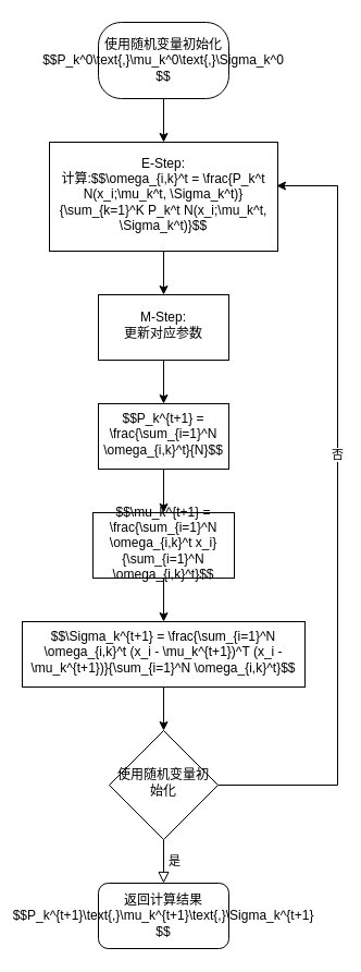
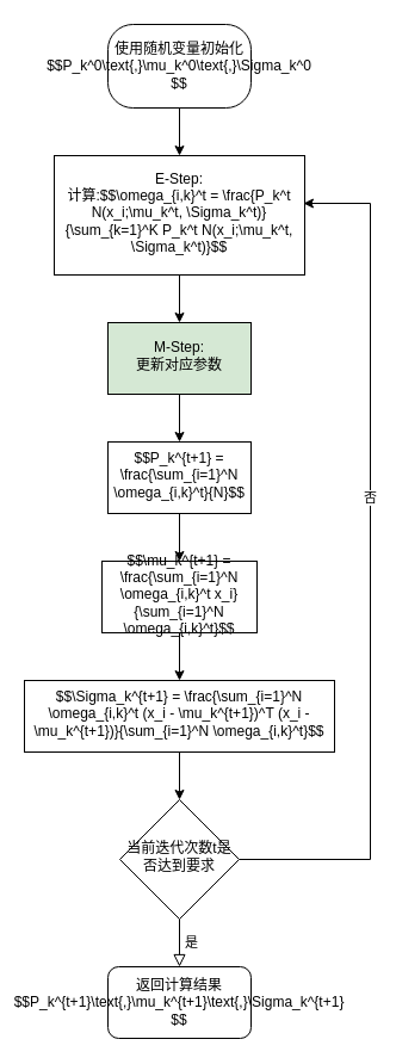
  <mxCell id="0" />
  <mxCell id="1" parent="0" />
  <mxCell id="2" style="edgeStyle=orthogonalEdgeStyle;rounded=0;orthogonalLoop=1;jettySize=auto;html=1;exitX=0.5;exitY=1;exitDx=0;exitDy=0;" edge="1" parent="1" source="3" target="5"><mxGeometry relative="1" as="geometry" /></mxCell>
  <mxCell id="3" value="使用随机变量初始化$$P_k^0\text{,}\mu_k^0\text{,}\Sigma_k^0&lt;br&gt;$$" style="rounded=1;whiteSpace=wrap;html=1;fontSize=12;glass=0;strokeWidth=1;shadow=0;arcSize=30;" parent="1" vertex="1"><mxGeometry x="90" y="20" width="120" height="70" as="geometry" /></mxCell>
  <mxCell id="4" value="" style="edgeStyle=orthogonalEdgeStyle;rounded=0;orthogonalLoop=1;jettySize=auto;html=1;" parent="1" source="5" target="7" edge="1"><mxGeometry relative="1" as="geometry" /></mxCell>
  <mxCell id="5" value="E-Step:&lt;br&gt;计算:$$\omega_{i,k}^t = \frac{P_k^t N(x_i;\mu_k^t, \Sigma_k^t)}{\sum_{k=1}^K P_k^t N(x_i;\mu_k^t, \Sigma_k^t)}$$" style="whiteSpace=wrap;html=1;shadow=0;strokeWidth=1;spacing=6;spacingTop=-4;" parent="1" vertex="1"><mxGeometry x="45" y="130" width="210" height="100" as="geometry" /></mxCell>
  <mxCell id="6" value="" style="edgeStyle=orthogonalEdgeStyle;rounded=0;orthogonalLoop=1;jettySize=auto;html=1;" parent="1" source="7" target="9" edge="1"><mxGeometry relative="1" as="geometry" /></mxCell>
- <mxCell id="7" value="M-Step:&lt;br&gt;更新对应参数" style="whiteSpace=wrap;html=1;shadow=0;strokeWidth=1;spacing=6;spacingTop=-4;" parent="1" vertex="1"><mxGeometry x="90" y="270" width="120" height="60" as="geometry" /></mxCell>
+ <mxCell id="7" value="M-Step:&lt;br&gt;更新对应参数" style="whiteSpace=wrap;html=1;shadow=0;strokeWidth=1;spacing=6;spacingTop=-4;fillColor=#d5e8d4;" parent="1" vertex="1"><mxGeometry x="90" y="270" width="120" height="60" as="geometry" /></mxCell>
  <mxCell id="8" value="" style="edgeStyle=orthogonalEdgeStyle;rounded=0;orthogonalLoop=1;jettySize=auto;html=1;" parent="1" source="9" target="11" edge="1"><mxGeometry relative="1" as="geometry" /></mxCell>
  <mxCell id="9" value="$$P_k^{t+1} = \frac{\sum_{i=1}^N \omega_{i,k}^t}{N}$$" style="whiteSpace=wrap;html=1;shadow=0;strokeWidth=1;spacing=6;spacingTop=-4;" parent="1" vertex="1"><mxGeometry x="90" y="370" width="120" height="60" as="geometry" /></mxCell>
  <mxCell id="10" value="" style="edgeStyle=orthogonalEdgeStyle;rounded=0;orthogonalLoop=1;jettySize=auto;html=1;" parent="1" source="11" target="13" edge="1"><mxGeometry relative="1" as="geometry" /></mxCell>
  <mxCell id="11" value="$$\mu_k^{t+1} = \frac{\sum_{i=1}^N \omega_{i,k}^t x_i}{\sum_{i=1}^N \omega_{i,k}^t}$$" style="whiteSpace=wrap;html=1;shadow=0;strokeWidth=1;spacing=6;spacingTop=-4;" parent="1" vertex="1"><mxGeometry x="85" y="470" width="130" height="60" as="geometry" /></mxCell>
  <mxCell id="12" style="edgeStyle=orthogonalEdgeStyle;rounded=0;orthogonalLoop=1;jettySize=auto;html=1;exitX=0.5;exitY=1;exitDx=0;exitDy=0;entryX=0.5;entryY=0;entryDx=0;entryDy=0;" edge="1" parent="1" source="13" target="17"><mxGeometry relative="1" as="geometry" /></mxCell>
  <mxCell id="13" value="$$\Sigma_k^{t+1} = \frac{\sum_{i=1}^N \omega_{i,k}^t (x_i - \mu_k^{t+1})^T (x_i - \mu_k^{t+1})}{\sum_{i=1}^N \omega_{i,k}^t}$$" style="whiteSpace=wrap;html=1;shadow=0;strokeWidth=1;spacing=6;spacingTop=-4;" parent="1" vertex="1"><mxGeometry x="20" y="570" width="260" height="60" as="geometry" /></mxCell>
  <mxCell id="14" value="是" style="edgeStyle=orthogonalEdgeStyle;rounded=0;html=1;jettySize=auto;orthogonalLoop=1;fontSize=11;endArrow=block;endFill=0;endSize=8;strokeWidth=1;shadow=0;labelBackgroundColor=none;" edge="1" parent="1" source="17" target="18"><mxGeometry y="10" relative="1" as="geometry"><mxPoint as="offset" /></mxGeometry></mxCell>
  <mxCell id="15" style="edgeStyle=orthogonalEdgeStyle;rounded=0;orthogonalLoop=1;jettySize=auto;html=1;entryX=0.995;entryY=0.4;entryDx=0;entryDy=0;entryPerimeter=0;" edge="1" parent="1" source="17" target="5"><mxGeometry relative="1" as="geometry"><Array as="points"><mxPoint x="310" y="720" /><mxPoint x="310" y="170" /></Array></mxGeometry></mxCell>
  <mxCell id="16" value="否" style="edgeLabel;html=1;align=center;verticalAlign=middle;resizable=0;points=[];" vertex="1" connectable="0" parent="15"><mxGeometry x="0.156" y="1" relative="1" as="geometry"><mxPoint as="offset" /></mxGeometry></mxCell>
- <mxCell id="17" value="使用随机变量初始化" style="rhombus;whiteSpace=wrap;html=1;shadow=0;fontFamily=Helvetica;fontSize=12;align=center;strokeWidth=1;spacing=6;spacingTop=-4;" vertex="1" parent="1"><mxGeometry x="100" y="670" width="100" height="100" as="geometry" /></mxCell>
+ <mxCell id="17" value="当前迭代次数t是否达到要求" style="rhombus;whiteSpace=wrap;html=1;shadow=0;fontFamily=Helvetica;fontSize=12;align=center;strokeWidth=1;spacing=6;spacingTop=-4;" vertex="1" parent="1"><mxGeometry x="100" y="670" width="100" height="100" as="geometry" /></mxCell>
  <mxCell id="18" value="返回计算结果&lt;br&gt;$$P_k^{t+1}\text{,}\mu_k^{t+1}\text{,}\Sigma_k^{t+1}&lt;br&gt;$$" style="rounded=1;whiteSpace=wrap;html=1;fontSize=12;glass=0;strokeWidth=1;shadow=0;" vertex="1" parent="1"><mxGeometry x="90" y="810" width="120" height="60" as="geometry" /></mxCell>
